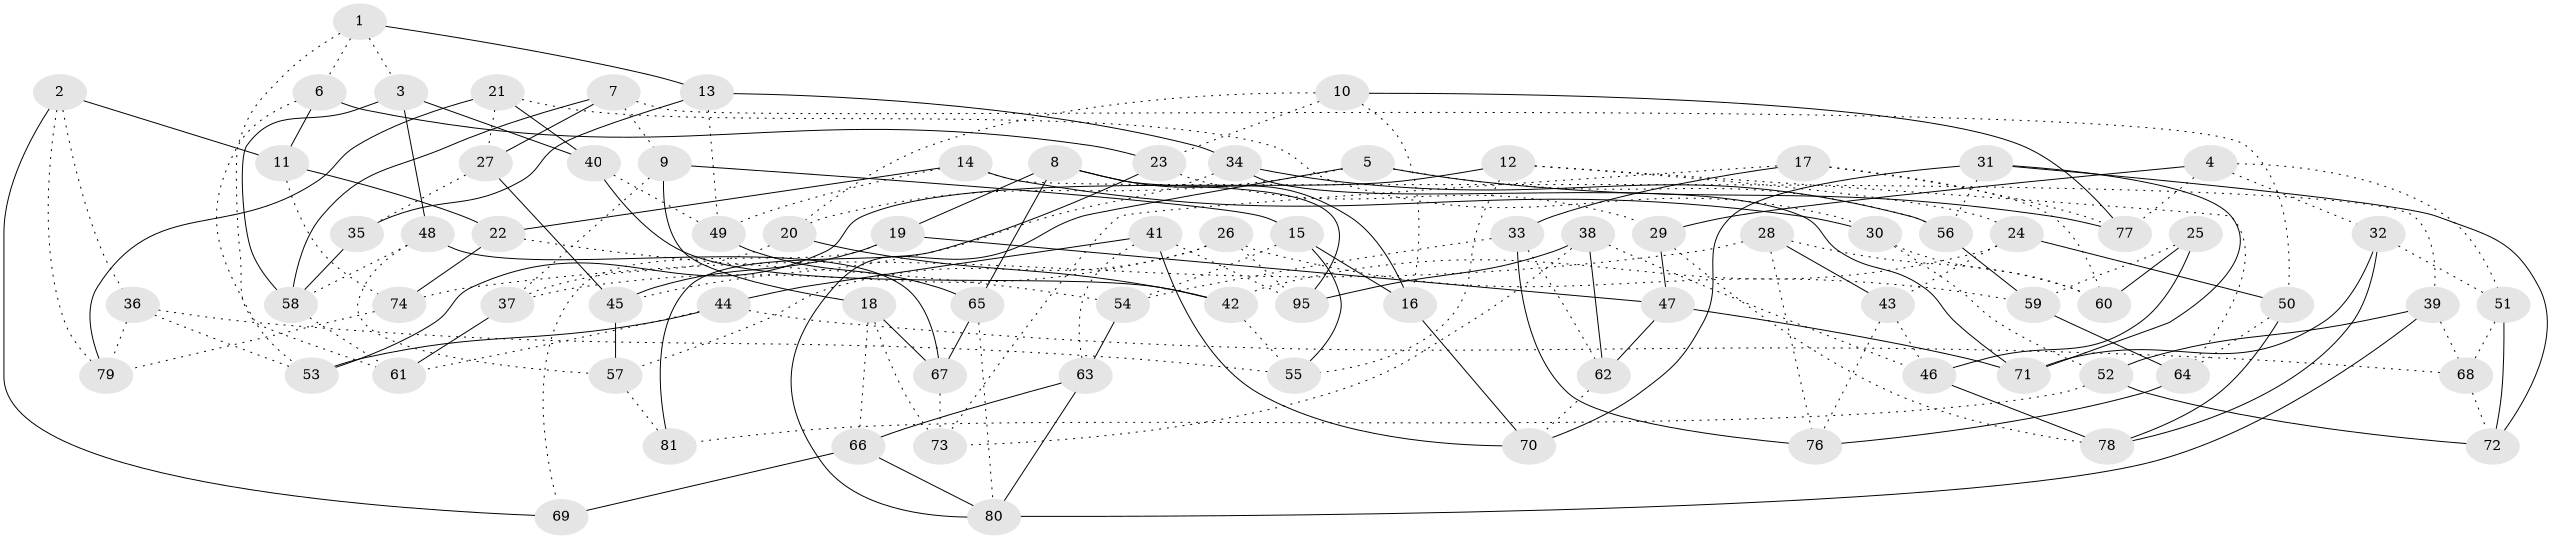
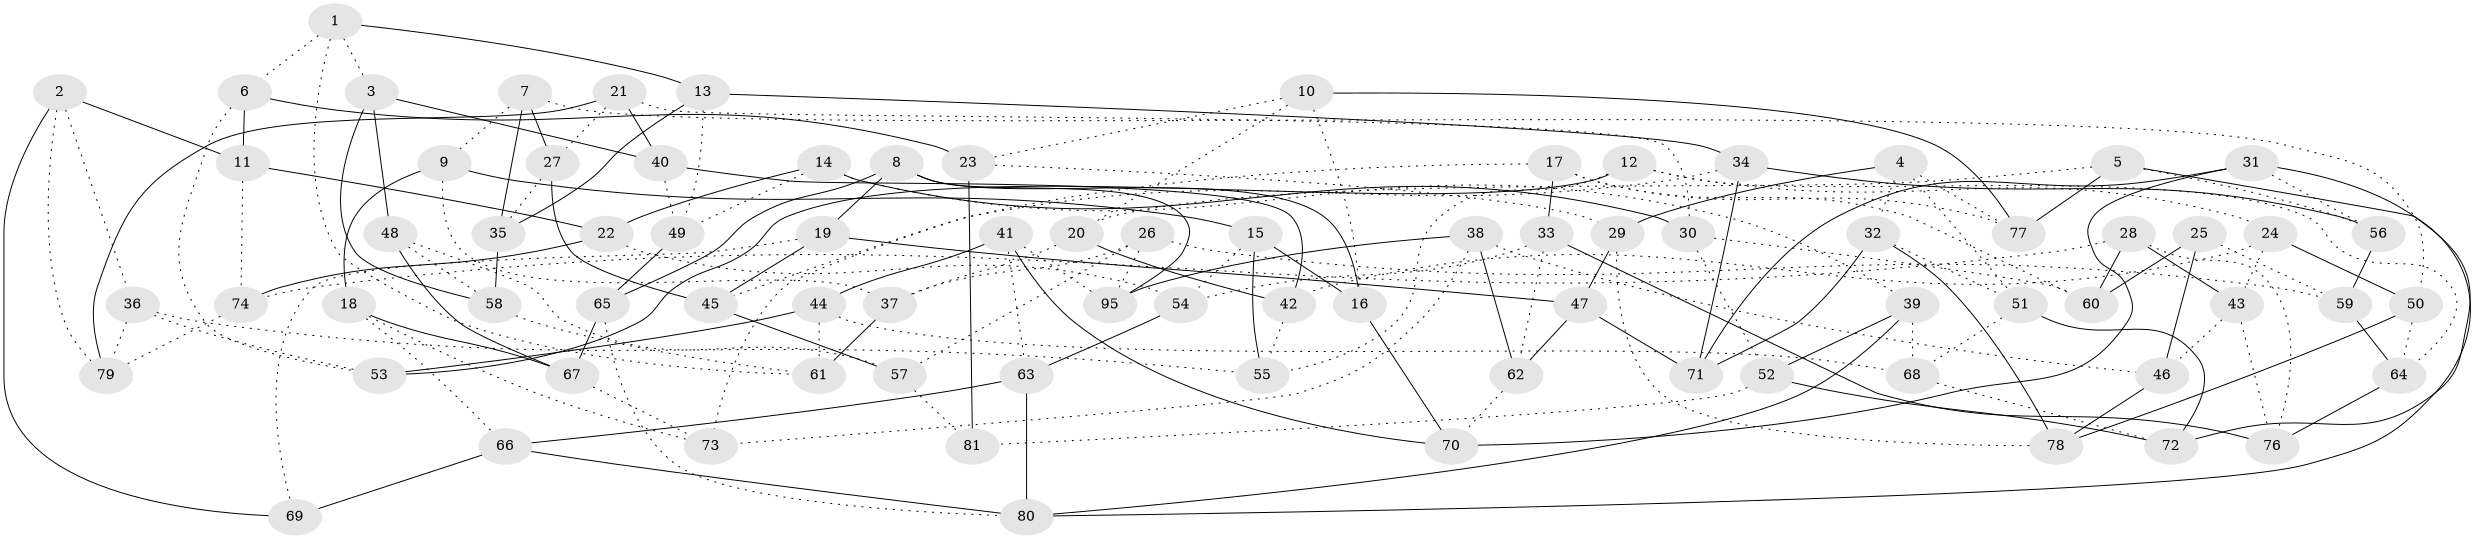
  graph {
    node [color=gray90 style=filled]
    edge [style=dotted]
    1
    3
    6
    13
    61
    40
    48
    58
    11
    23
    53
    35
    34
    49
    2
    36
    69
    79
    22
    74
    55
    42
    67
    57
    4
    29
    32
    51
    77
    47
    78
    71
    72
    68
    5
    20
    56
    80
    37
    59
    81
    7
    9
    27
    50
    15
    18
    45
    64
    8
    16
    19
    65
    n54 [label=95]
    70
    54
    73
    66
    10
    12
    24
    43
    76
    14
    30
    39
    60
    52
    63
    17
    33
    62
    21
    46
    25
    26
    28
    31
    38
    41
    44
    1 -- 3
    1 -- 6
    1 -- 13 [style=solid]
    1 -- 61
    3 -- 40 [style=solid]
    3 -- 48 [style=solid]
    3 -- 58 [style=solid]
    6 -- 11 [style=solid]
    6 -- 23 [style=solid]
    6 -- 53
    13 -- 35 [style=solid]
    13 -- 34 [style=solid]
    13 -- 49
    40 -- 49
    40 -- 42 [style=solid]
    48 -- 58
    48 -- 67 [style=solid]
    48 -- 57
    58 -- 61
    11 -- 22 [style=solid]
    11 -- 74
    23 -- 29
    23 -- 81 [style=solid]
    35 -- 58 [style=solid]
    34 -- 71 [style=solid]
    34 -- 56 [style=solid]
    34 -- 45
    49 -- 65 [style=solid]
    2 -- 11 [style=solid]
    2 -- 36
    2 -- 69 [style=solid]
    2 -- 79
    36 -- 53
    36 -- 79
    36 -- 55
    22 -- 74 [style=solid]
    22 -- 54
    74 -- 79
    42 -- 55
    67 -- 73
    57 -- 81
    4 -- 29 [style=solid]
    4 -- 32
    4 -- 51
    4 -- 77
    29 -- 47 [style=solid]
    29 -- 78
    32 -- 51
    32 -- 78 [style=solid]
    32 -- 71 [style=solid]
    51 -- 72 [style=solid]
    51 -- 68
    47 -- 71 [style=solid]
    47 -- 62 [style=solid]
    68 -- 72
    5 -- 77 [style=solid]
    5 -- 20
    5 -- 56
    5 -- 80 [style=solid]
    20 -- 42 [style=solid]
    20 -- 37
    56 -- 59 [style=solid]
    37 -- 61 [style=solid]
    59 -- 64 [style=solid]
-   7 -- 58 [style=solid]
+   7 -- 35 [style=solid]
    7 -- 9
    7 -- 27 [style=solid]
    7 -- 50
    9 -- 37
    9 -- 15 [style=solid]
    9 -- 18 [style=solid]
    27 -- 35
    27 -- 45 [style=solid]
    50 -- 78 [style=solid]
    50 -- 64
    15 -- 55 [style=solid]
    15 -- 16 [style=solid]
    15 -- 54
    18 -- 67 [style=solid]
    18 -- 73
    18 -- 66
    45 -- 57 [style=solid]
    64 -- 76 [style=solid]
    8 -- 16 [style=solid]
    8 -- 19 [style=solid]
    8 -- 65 [style=solid]
    8 -- n54 [style=solid]
    16 -- 70 [style=solid]
    19 -- 69
    19 -- 47 [style=solid]
    19 -- 45 [style=solid]
    65 -- 67 [style=solid]
    65 -- 80
    54 -- 63 [style=solid]
    66 -- 69 [style=solid]
    66 -- 80 [style=solid]
    10 -- 23
    10 -- 77 [style=solid]
    10 -- 20
    10 -- 16
    12 -- 53 [style=solid]
    12 -- 55
    12 -- 64
    12 -- 24
    24 -- 42
    24 -- 50 [style=solid]
    24 -- 43
    43 -- 76
    43 -- 46
    14 -- 49
    14 -- 22 [style=solid]
    14 -- 30 [style=solid]
    14 -- 39
    30 -- 60
    30 -- 52
    39 -- 68
    39 -- 80 [style=solid]
    39 -- 52 [style=solid]
    52 -- 72 [style=solid]
    52 -- 81
    63 -- 80 [style=solid]
    63 -- 66 [style=solid]
    17 -- 77
    17 -- 73
    17 -- 60
    17 -- 33 [style=solid]
    33 -- 54
    33 -- 76 [style=solid]
    33 -- 62
    62 -- 70
    21 -- 40 [style=solid]
    21 -- 79 [style=solid]
    21 -- 27
    21 -- 30
    46 -- 78 [style=solid]
    25 -- 59
    25 -- 60 [style=solid]
    25 -- 46 [style=solid]
    26 -- 57
    26 -- 37
    26 -- 59
    26 -- n54
    28 -- 74
    28 -- 43 [style=solid]
    28 -- 76
-   28 -- 60
+   28 -- 60 [style=solid]
    31 -- 71 [style=solid]
    31 -- 72 [style=solid]
    31 -- 56
    31 -- 70 [style=solid]
    38 -- n54 [style=solid]
    38 -- 73
    38 -- 62 [style=solid]
    38 -- 46
    41 -- n54
    41 -- 70 [style=solid]
    41 -- 63
    41 -- 44 [style=solid]
    44 -- 61
    44 -- 53 [style=solid]
    44 -- 68
  }
